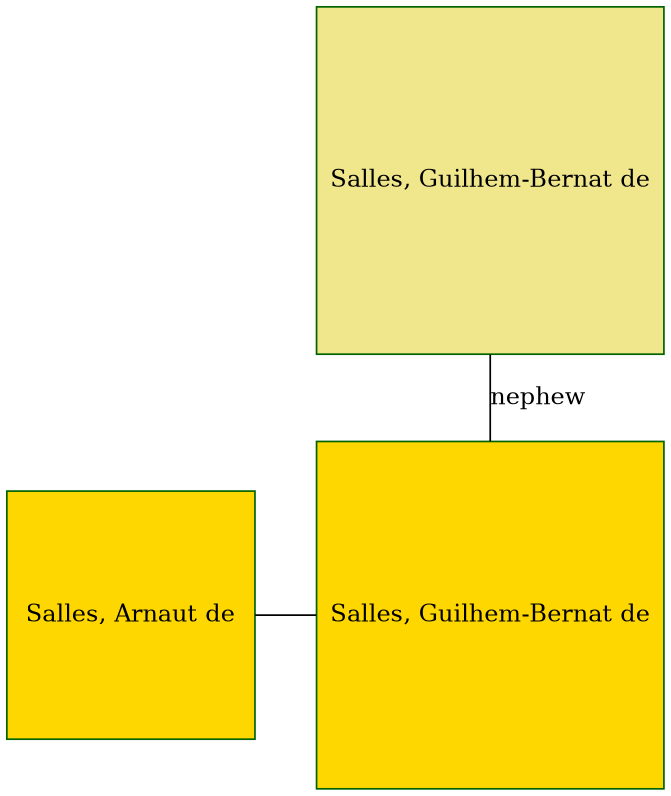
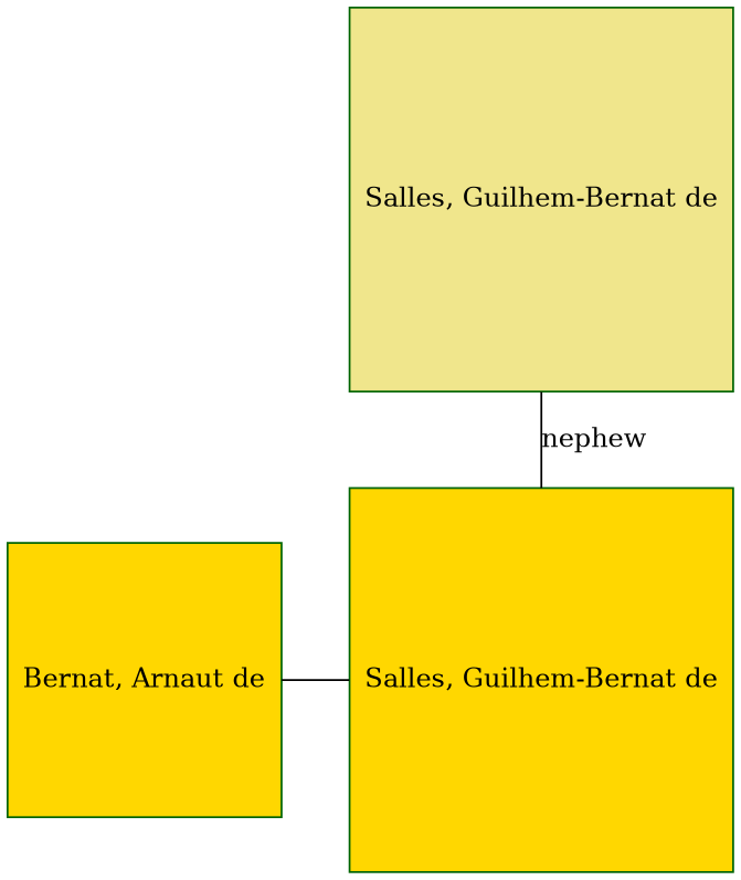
  digraph {
    node [color=darkgreen regular=1 shape=box style=filled fillcolor=gold]
    edge [dir=none]
-   n1 [label="Salles, Arnaut de"]
+   n1 [label="Bernat, Arnaut de"]
    n2 [label="Salles, Guilhem-Bernat de"]
    n3 [label="Salles, Guilhem-Bernat de" fillcolor=khaki]
    subgraph sub_1 {
      rank=same
      n1
      n2
    }
    n1 -> n2
    n3 -> n2 [arrowsize=0.0 label=nephew]
  }
